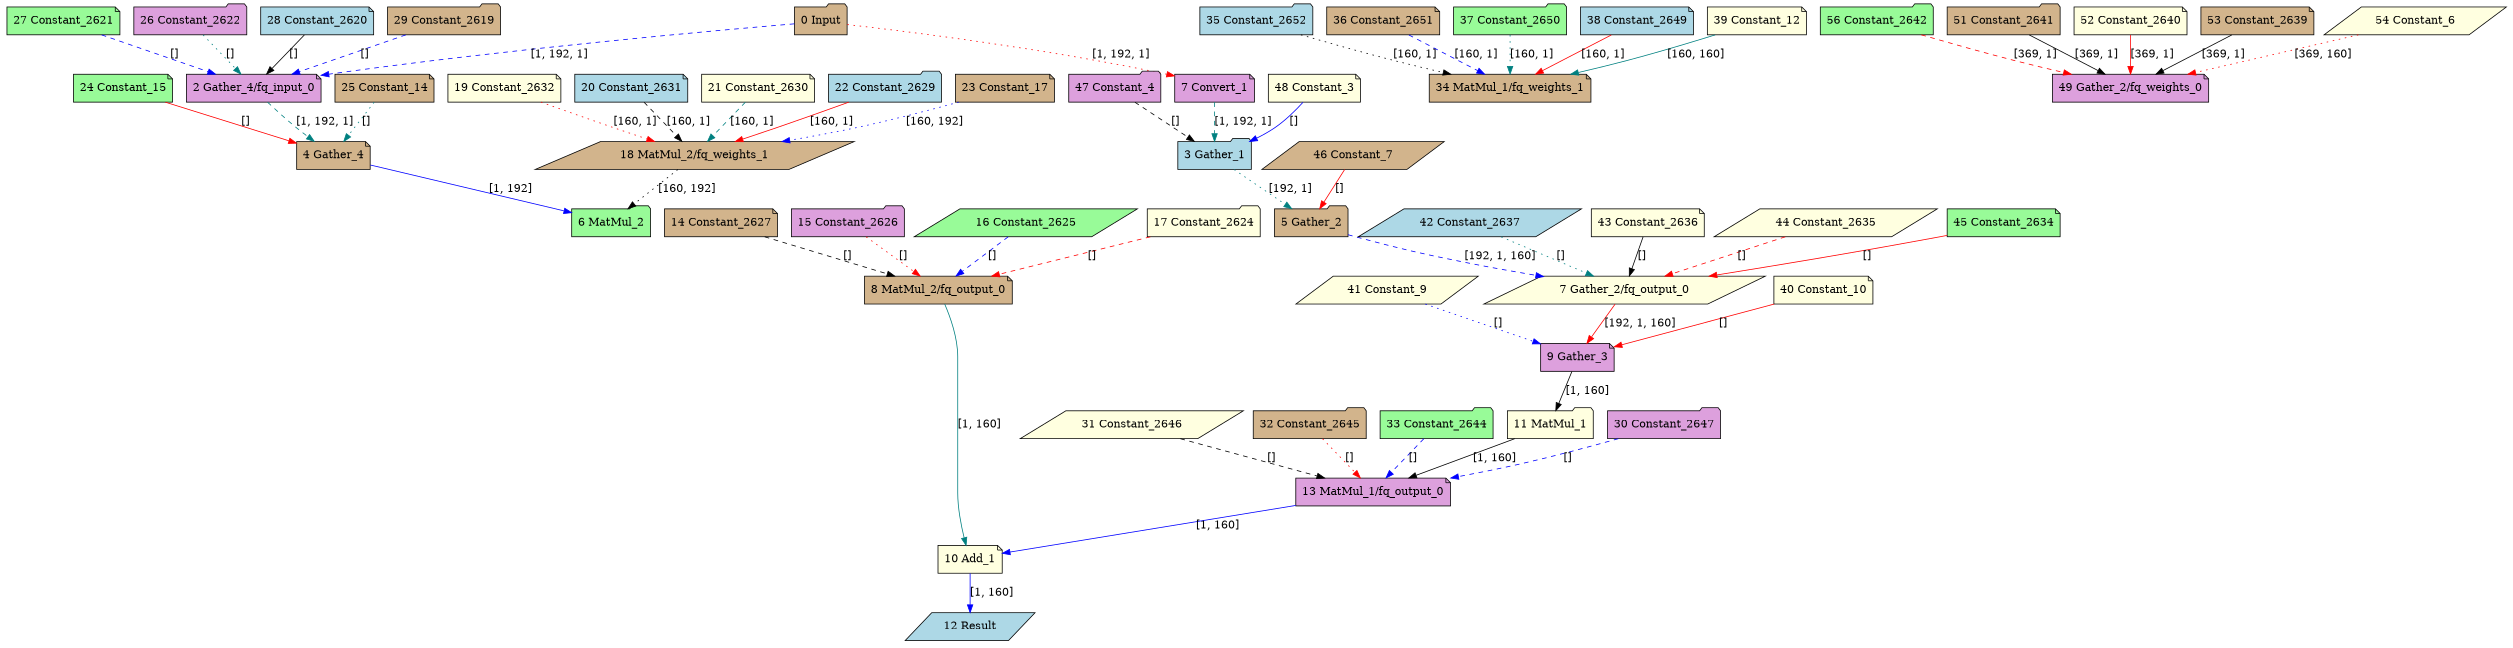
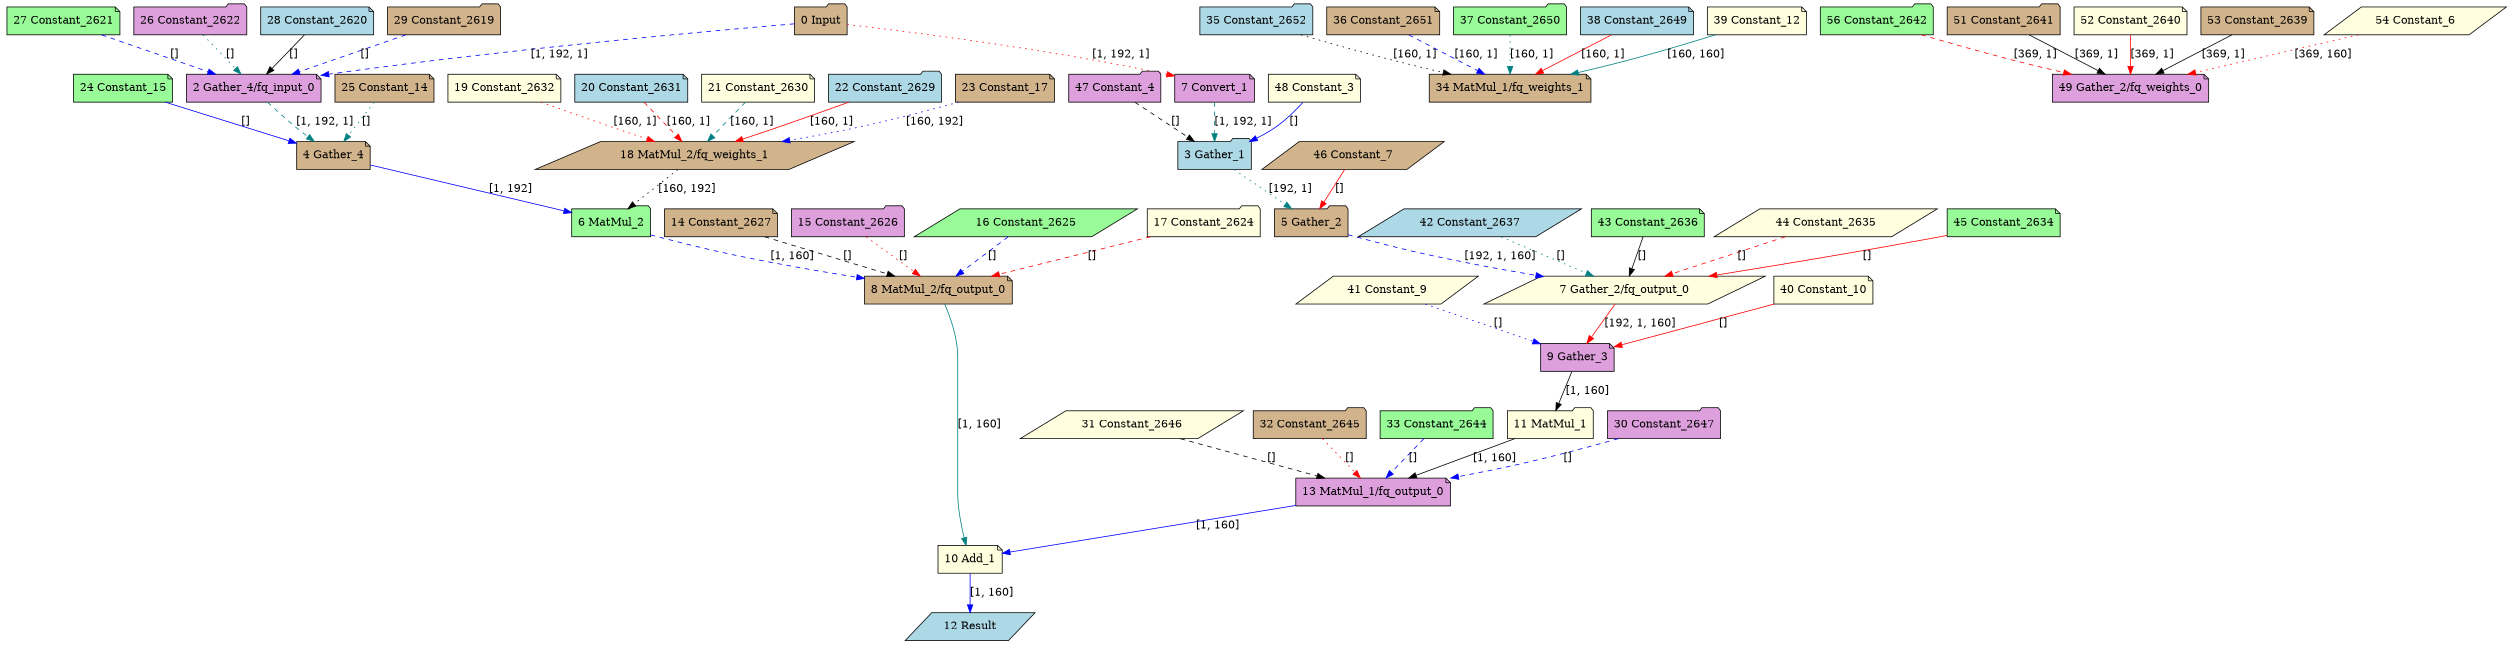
  strict digraph {
    node [fillcolor=tan shape=note style=filled type=Constant]
    edge [color=blue style=solid]
    "0 Input" [shape=folder type=Parameter]
    n2 [fillcolor=plum label="7 Convert_1" type=Convert]
    "2 Gather_4/fq_input_0" [fillcolor=plum type=FakeQuantize]
    "3 Gather_1" [fillcolor=lightblue shape=folder type=Gather]
    "4 Gather_4" [type=Gather]
    "5 Gather_2" [shape=folder type=Gather]
    "6 MatMul_2" [fillcolor=palegreen shape=folder type=MatMul]
    "7 Gather_2/fq_output_0" [fillcolor=lightyellow shape=parallelogram type=FakeQuantize]
    "8 MatMul_2/fq_output_0" [type=FakeQuantize]
    "9 Gather_3" [fillcolor=plum type=Gather]
    "10 Add_1" [fillcolor=lightyellow type=Add]
    "11 MatMul_1" [fillcolor=lightyellow shape=folder type=MatMul]
    "12 Result" [fillcolor=lightblue shape=parallelogram type=Result]
    "13 MatMul_1/fq_output_0" [fillcolor=plum type=FakeQuantize]
    "14 Constant_2627"
    "15 Constant_2626" [fillcolor=plum shape=folder]
    "16 Constant_2625" [fillcolor=palegreen shape=parallelogram]
    "17 Constant_2624" [fillcolor=lightyellow shape=folder]
    "18 MatMul_2/fq_weights_1" [shape=parallelogram type=FakeQuantize]
    "19 Constant_2632" [fillcolor=lightyellow]
    "20 Constant_2631" [fillcolor=lightblue]
    "21 Constant_2630" [fillcolor=lightyellow]
    "22 Constant_2629" [fillcolor=lightblue shape=folder]
    "23 Constant_17"
    "24 Constant_15" [fillcolor=palegreen]
    "25 Constant_14"
    "26 Constant_2622" [fillcolor=plum shape=folder]
    "27 Constant_2621" [fillcolor=palegreen]
    "28 Constant_2620" [fillcolor=lightblue]
    "29 Constant_2619" [shape=folder]
    "30 Constant_2647" [fillcolor=plum shape=folder]
    "31 Constant_2646" [fillcolor=lightyellow shape=parallelogram]
    "32 Constant_2645" [shape=folder]
    "33 Constant_2644" [fillcolor=palegreen shape=folder]
    "34 MatMul_1/fq_weights_1" [type=FakeQuantize]
    "35 Constant_2652" [fillcolor=lightblue shape=folder]
    "36 Constant_2651"
    "37 Constant_2650" [fillcolor=palegreen shape=folder]
    "38 Constant_2649" [fillcolor=lightblue]
    "39 Constant_12" [fillcolor=lightyellow]
    "40 Constant_10" [fillcolor=lightyellow]
    "41 Constant_9" [fillcolor=lightyellow shape=parallelogram]
    "42 Constant_2637" [fillcolor=lightblue shape=parallelogram]
-   "43 Constant_2636" [fillcolor=lightyellow]
+   "43 Constant_2636" [fillcolor=palegreen]
    "44 Constant_2635" [fillcolor=lightyellow shape=parallelogram]
    "45 Constant_2634" [fillcolor=palegreen]
    "46 Constant_7" [shape=parallelogram]
    "47 Constant_4" [fillcolor=plum shape=folder]
    "48 Constant_3" [fillcolor=lightyellow]
    "49 Gather_2/fq_weights_0" [fillcolor=plum type=FakeQuantize]
    n51 [fillcolor=palegreen label="56 Constant_2642" shape=folder]
    "51 Constant_2641" [shape=folder]
    "52 Constant_2640" [fillcolor=lightyellow]
    "53 Constant_2639"
    "54 Constant_6" [fillcolor=lightyellow shape=parallelogram]
    "0 Input" -> n2 [color=red label="[1, 192, 1]" style=dotted]
    "0 Input" -> "2 Gather_4/fq_input_0" [label="[1, 192, 1]" style=dashed]
    n2 -> "3 Gather_1" [color=teal label="[1, 192, 1]" style=dashed]
    "2 Gather_4/fq_input_0" -> "4 Gather_4" [color=teal label="[1, 192, 1]" style=dashed]
    "3 Gather_1" -> "5 Gather_2" [color=teal label="[192, 1]" style=dotted]
    "4 Gather_4" -> "6 MatMul_2" [label="[1, 192]"]
    "5 Gather_2" -> "7 Gather_2/fq_output_0" [label="[192, 1, 160]" style=dashed]
+   "6 MatMul_2" -> "8 MatMul_2/fq_output_0" [label="[1, 160]" style=dashed]
    "7 Gather_2/fq_output_0" -> "9 Gather_3" [color=red label="[192, 1, 160]"]
    "8 MatMul_2/fq_output_0" -> "10 Add_1" [color=teal label="[1, 160]"]
    "9 Gather_3" -> "11 MatMul_1" [color=black label="[1, 160]"]
    "10 Add_1" -> "12 Result" [label="[1, 160]"]
    "11 MatMul_1" -> "13 MatMul_1/fq_output_0" [color=black label="[1, 160]"]
    "13 MatMul_1/fq_output_0" -> "10 Add_1" [label="[1, 160]"]
    "14 Constant_2627" -> "8 MatMul_2/fq_output_0" [color=black label="[]" style=dashed]
    "15 Constant_2626" -> "8 MatMul_2/fq_output_0" [color=red label="[]" style=dotted]
    "16 Constant_2625" -> "8 MatMul_2/fq_output_0" [label="[]" style=dashed]
    "17 Constant_2624" -> "8 MatMul_2/fq_output_0" [color=red label="[]" style=dashed]
    "18 MatMul_2/fq_weights_1" -> "6 MatMul_2" [color=black label="[160, 192]" style=dotted]
    "19 Constant_2632" -> "18 MatMul_2/fq_weights_1" [color=red label="[160, 1]" style=dotted]
-   "20 Constant_2631" -> "18 MatMul_2/fq_weights_1" [color=black label="[160, 1]" style=dashed]
+   "20 Constant_2631" -> "18 MatMul_2/fq_weights_1" [color=red label="[160, 1]" style=dashed]
    "21 Constant_2630" -> "18 MatMul_2/fq_weights_1" [color=teal label="[160, 1]" style=dashed]
    "22 Constant_2629" -> "18 MatMul_2/fq_weights_1" [color=red label="[160, 1]"]
    "23 Constant_17" -> "18 MatMul_2/fq_weights_1" [label="[160, 192]" style=dotted]
-   "24 Constant_15" -> "4 Gather_4" [color=red label="[]"]
+   "24 Constant_15" -> "4 Gather_4" [label="[]"]
    "25 Constant_14" -> "4 Gather_4" [color=teal label="[]" style=dotted]
    "26 Constant_2622" -> "2 Gather_4/fq_input_0" [color=teal label="[]" style=dotted]
    "27 Constant_2621" -> "2 Gather_4/fq_input_0" [label="[]" style=dashed]
    "28 Constant_2620" -> "2 Gather_4/fq_input_0" [color=black label="[]"]
    "29 Constant_2619" -> "2 Gather_4/fq_input_0" [label="[]" style=dashed]
    "30 Constant_2647" -> "13 MatMul_1/fq_output_0" [label="[]" style=dashed]
    "31 Constant_2646" -> "13 MatMul_1/fq_output_0" [color=black label="[]" style=dashed]
    "32 Constant_2645" -> "13 MatMul_1/fq_output_0" [color=red label="[]" style=dotted]
    "33 Constant_2644" -> "13 MatMul_1/fq_output_0" [label="[]" style=dashed]
    "35 Constant_2652" -> "34 MatMul_1/fq_weights_1" [color=black label="[160, 1]" style=dotted]
    "36 Constant_2651" -> "34 MatMul_1/fq_weights_1" [label="[160, 1]" style=dashed]
    "37 Constant_2650" -> "34 MatMul_1/fq_weights_1" [color=teal label="[160, 1]" style=dotted]
    "38 Constant_2649" -> "34 MatMul_1/fq_weights_1" [color=red label="[160, 1]"]
    "39 Constant_12" -> "34 MatMul_1/fq_weights_1" [color=teal label="[160, 160]"]
    "40 Constant_10" -> "9 Gather_3" [color=red label="[]"]
    "41 Constant_9" -> "9 Gather_3" [label="[]" style=dotted]
    "42 Constant_2637" -> "7 Gather_2/fq_output_0" [color=teal label="[]" style=dotted]
    "43 Constant_2636" -> "7 Gather_2/fq_output_0" [color=black label="[]"]
    "44 Constant_2635" -> "7 Gather_2/fq_output_0" [color=red label="[]" style=dashed]
    "45 Constant_2634" -> "7 Gather_2/fq_output_0" [color=red label="[]"]
    "46 Constant_7" -> "5 Gather_2" [color=red label="[]"]
    "47 Constant_4" -> "3 Gather_1" [color=black label="[]" style=dashed]
    "48 Constant_3" -> "3 Gather_1" [label="[]"]
    n51 -> "49 Gather_2/fq_weights_0" [color=red label="[369, 1]" style=dashed]
    "51 Constant_2641" -> "49 Gather_2/fq_weights_0" [color=black label="[369, 1]"]
    "52 Constant_2640" -> "49 Gather_2/fq_weights_0" [color=red label="[369, 1]"]
    "53 Constant_2639" -> "49 Gather_2/fq_weights_0" [color=black label="[369, 1]"]
    "54 Constant_6" -> "49 Gather_2/fq_weights_0" [color=red label="[369, 160]" style=dotted]
  }
